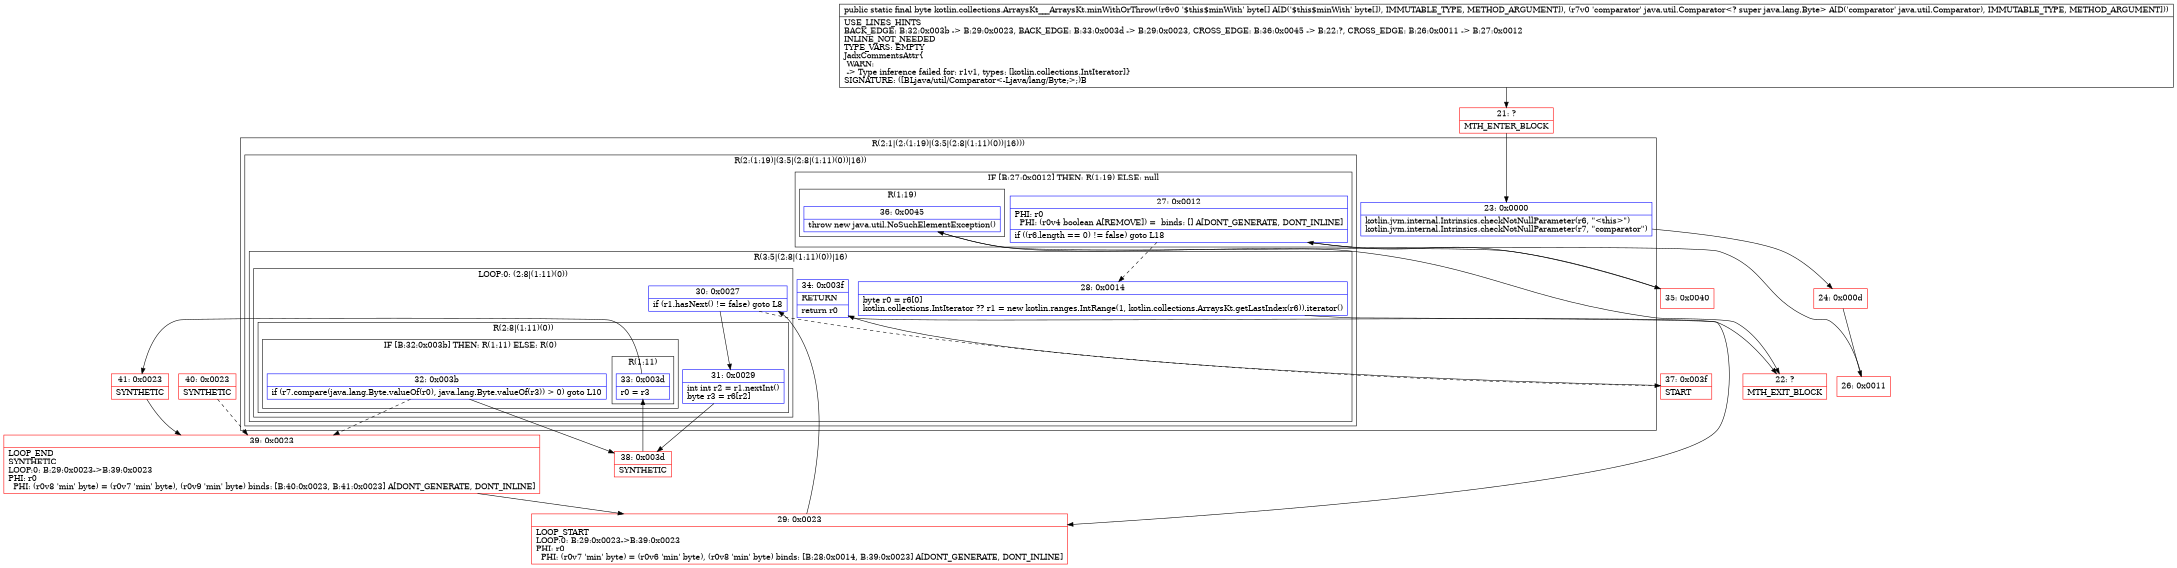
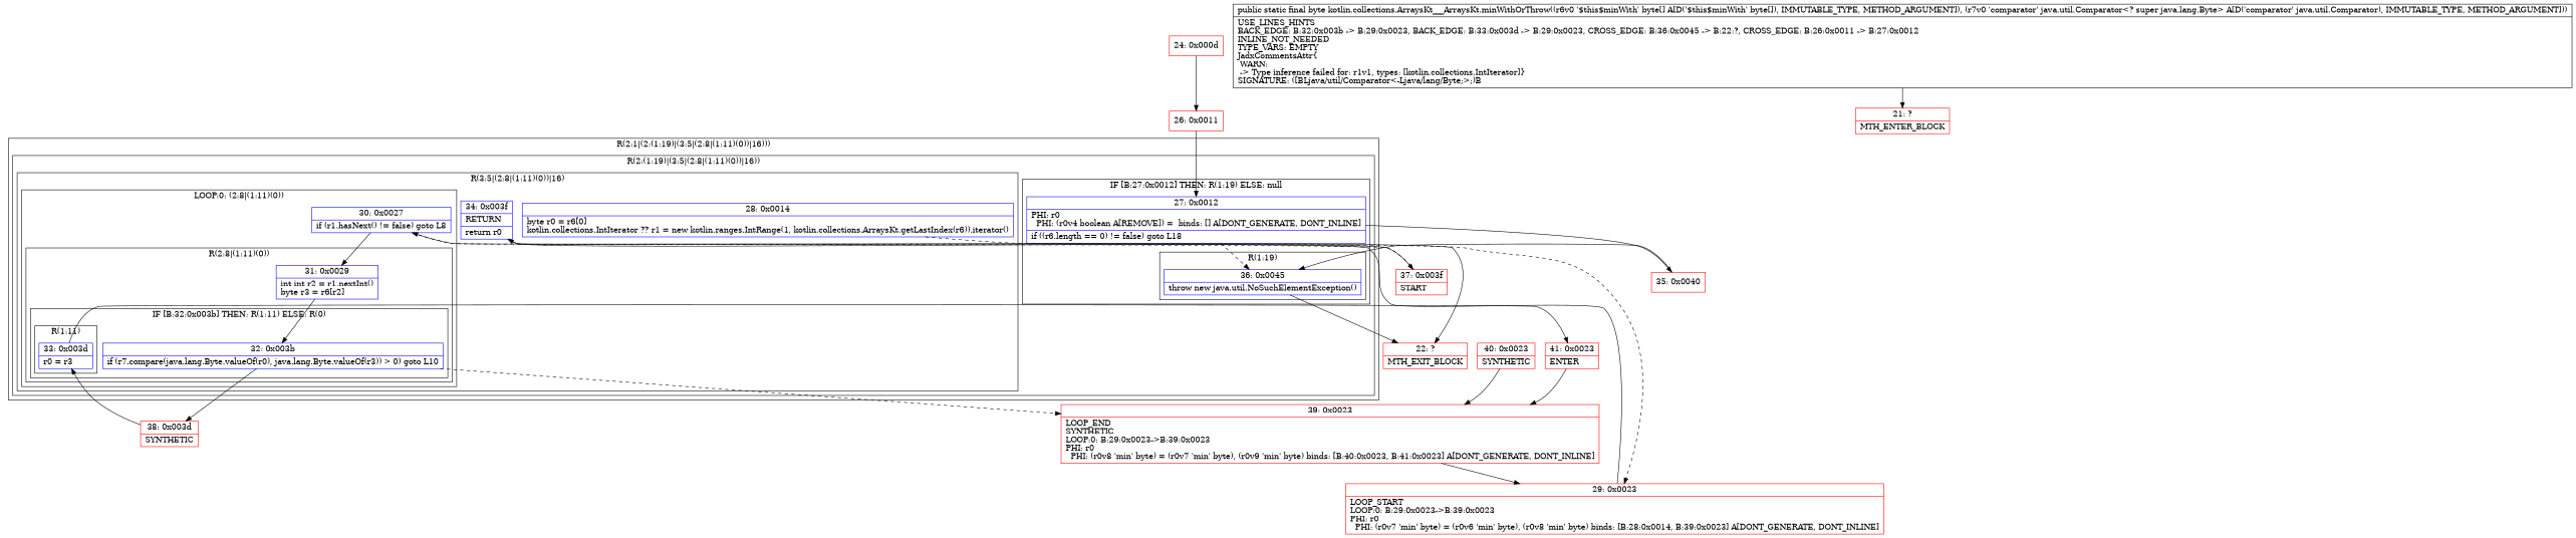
  digraph {
    node [color=red shape=record]
    n1 [color=blue label="{36\:\ 0x0045|throw new java.util.NoSuchElementException()\l}"]
    n2 [color=blue label="{27\:\ 0x0012|PHI: r0 \l  PHI: (r0v4 boolean A[REMOVE]) =  binds: [] A[DONT_GENERATE, DONT_INLINE]\l|if ((r6.length == 0) != false) goto L18\l}"]
    n3 [color=blue label="{33\:\ 0x003d|r0 = r3\l}"]
    n4 [color=blue label="{32\:\ 0x003b|if (r7.compare(java.lang.Byte.valueOf(r0), java.lang.Byte.valueOf(r3)) \> 0) goto L10\l}"]
    n5 [color=blue label="{31\:\ 0x0029|int int r2 = r1.nextInt()\lbyte r3 = r6[r2]\l}"]
    n6 [color=blue label="{30\:\ 0x0027|if (r1.hasNext() != false) goto L8\l}"]
    n7 [color=blue label="{28\:\ 0x0014|byte r0 = r6[0]\lkotlin.collections.IntIterator ?? r1 = new kotlin.ranges.IntRange(1, kotlin.collections.ArraysKt.getLastIndex(r6)).iterator()\l}"]
    n8 [color=blue label="{34\:\ 0x003f|RETURN\l|return r0\l}"]
-   n9 [color=blue label="{23\:\ 0x0000|kotlin.jvm.internal.Intrinsics.checkNotNullParameter(r6, \"\<this\>\")\lkotlin.jvm.internal.Intrinsics.checkNotNullParameter(r7, \"comparator\")\l}"]
    n10 [label="{22\:\ ?|MTH_EXIT_BLOCK\l}"]
    n11 [label="{35\:\ 0x0040}"]
-   n12 [label="{41\:\ 0x0023|SYNTHETIC\l}"]
+   n12 [label="{41\:\ 0x0023|ENTER\l}"]
    n13 [label="{38\:\ 0x003d|SYNTHETIC\l}"]
    n14 [label="{39\:\ 0x0023|LOOP_END\lSYNTHETIC\lLOOP:0: B:29:0x0023\-\>B:39:0x0023\lPHI: r0 \l  PHI: (r0v8 'min' byte) = (r0v7 'min' byte), (r0v9 'min' byte) binds: [B:40:0x0023, B:41:0x0023] A[DONT_GENERATE, DONT_INLINE]\l}"]
    n15 [label="{37\:\ 0x003f|START\l}"]
    n16 [label="{29\:\ 0x0023|LOOP_START\lLOOP:0: B:29:0x0023\-\>B:39:0x0023\lPHI: r0 \l  PHI: (r0v7 'min' byte) = (r0v6 'min' byte), (r0v8 'min' byte) binds: [B:28:0x0014, B:39:0x0023] A[DONT_GENERATE, DONT_INLINE]\l}"]
    n17 [label="{24\:\ 0x000d}"]
    n18 [label="{26\:\ 0x0011}"]
    n19 [label="{40\:\ 0x0023|SYNTHETIC\l}"]
    n20 [label="{21\:\ ?|MTH_ENTER_BLOCK\l}"]
    n21 [label="{public static final byte kotlin.collections.ArraysKt___ArraysKt.minWithOrThrow((r6v0 '$this$minWith' byte[] A[D('$this$minWith' byte[]), IMMUTABLE_TYPE, METHOD_ARGUMENT]), (r7v0 'comparator' java.util.Comparator\<? super java.lang.Byte\> A[D('comparator' java.util.Comparator), IMMUTABLE_TYPE, METHOD_ARGUMENT]))  | USE_LINES_HINTS\lBACK_EDGE: B:32:0x003b \-\> B:29:0x0023, BACK_EDGE: B:33:0x003d \-\> B:29:0x0023, CROSS_EDGE: B:36:0x0045 \-\> B:22:?, CROSS_EDGE: B:26:0x0011 \-\> B:27:0x0012\lINLINE_NOT_NEEDED\lTYPE_VARS: EMPTY\lJadxCommentsAttr\{\l WARN: \l \-\> Type inference failed for: r1v1, types: [kotlin.collections.IntIterator]\}\lSIGNATURE: ([BLjava\/util\/Comparator\<\-Ljava\/lang\/Byte;\>;)B\l}" color=""]
    subgraph cluster_1 {
      label="R(2:1|(2:(1:19)|(3:5|(2:8|(1:11)(0))|16)))"
-     n9
      subgraph cluster_2 {
        label="R(2:(1:19)|(3:5|(2:8|(1:11)(0))|16))"
        subgraph cluster_3 {
          label="IF [B:27:0x0012] THEN: R(1:19) ELSE: null"
          n2
          subgraph cluster_4 {
            label="R(1:19)"
            n1
          }
        }
        subgraph cluster_5 {
          label="R(3:5|(2:8|(1:11)(0))|16)"
          n7
          n8
          subgraph cluster_6 {
            label="LOOP:0: (2:8|(1:11)(0))"
            n6
            subgraph cluster_7 {
              label="R(2:8|(1:11)(0))"
              n5
              subgraph cluster_8 {
                label="IF [B:32:0x003b] THEN: R(1:11) ELSE: R(0)"
                n4
                subgraph cluster_9 {
                  label="R(1:11)"
                  n3
                }
                subgraph cluster_10 {
                  label="R(0)"
                }
              }
            }
          }
        }
      }
    }
    n1 -> n10
-   n2 -> n7 [style=dashed]
+   n2 -> n1 [style=dashed]
    n2 -> n11
    n3 -> n12
    n4 -> n13
    n4 -> n14 [style=dashed]
-   n5 -> n13
+   n5 -> n4
    n6 -> n5
    n6 -> n15 [style=dashed]
-   n7 -> n16
+   n7 -> n16 [style=dashed]
    n8 -> n10
-   n9 -> n17
    n11 -> n1
    n12 -> n14
    n13 -> n3
    n14 -> n16
    n15 -> n8
    n16 -> n6
    n17 -> n18
    n18 -> n2
-   n19 -> n14 [style=dashed]
-   n20 -> n9
+   n19 -> n14
    n21 -> n20
  }
